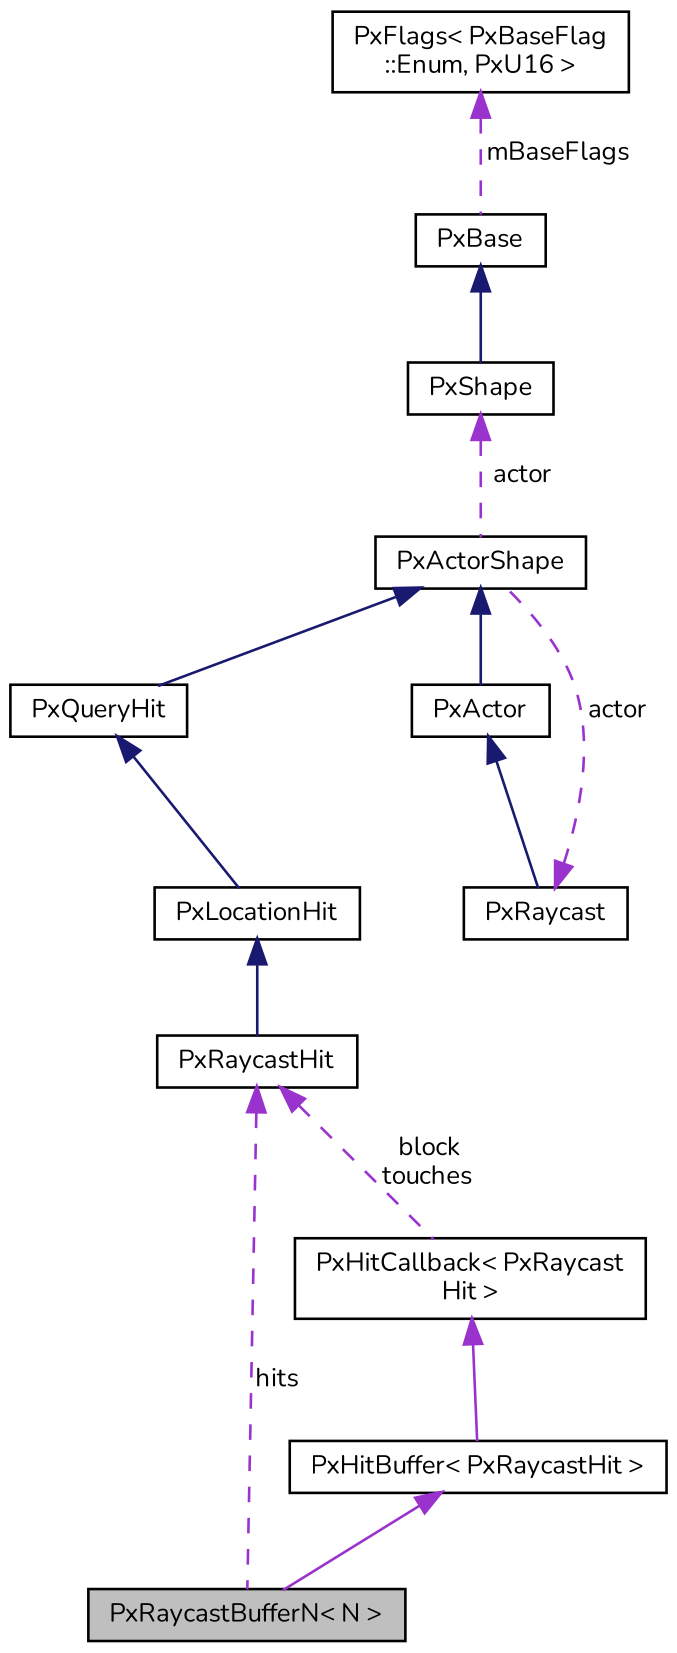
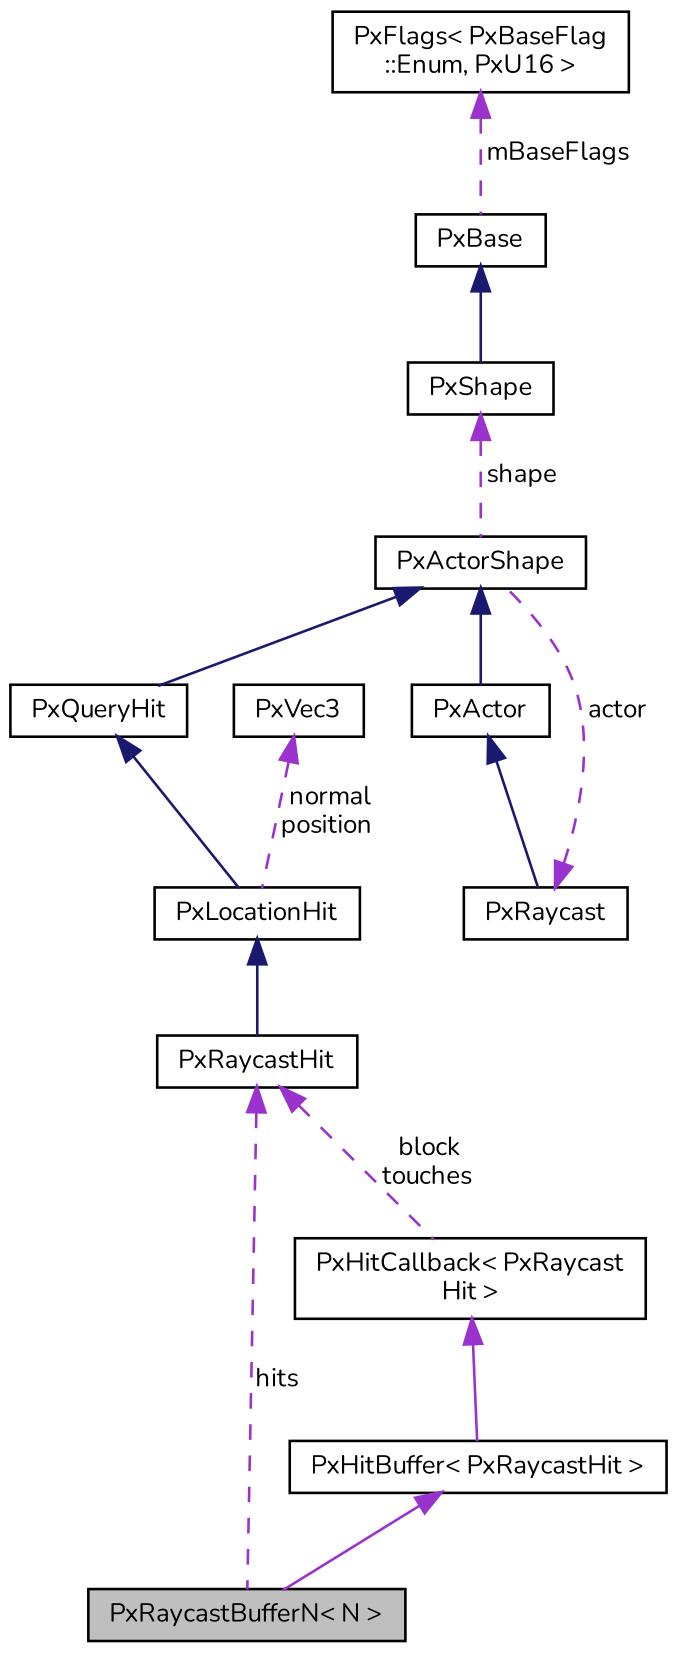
  digraph {
    fontname=Nunito
    node [color=black fillcolor=white fontname=Nunito fontsize=10 shape=record style=filled]
    edge [color=darkorchid3 dir=back fontname=Nunito fontsize=10 labelfontname=Helvetica labelfontsize=10 style=solid]
    n1 [fillcolor=grey75 fontcolor=black height=0.2 label="PxRaycastBufferN\< N \>" width=0.4]
    n2 [height=0.2 label="PxHitBuffer\< PxRaycastHit \>" width=0.4]
    n3 [height=0.2 label="PxHitCallback\< PxRaycast\lHit \>" width=0.4]
    n4 [height=0.2 label=PxRaycastHit width=0.4]
    n5 [height=0.2 label=PxLocationHit width=0.4]
    n6 [height=0.2 label=PxQueryHit width=0.4]
    n7 [height=0.2 label=PxActorShape width=0.4]
    n8 [height=0.2 label=PxActor width=0.4]
    n9 [height=0.2 label=PxRaycast width=0.4]
    n10 [height=0.2 label=PxBase width=0.4]
    n11 [height=0.2 label=PxShape width=0.4]
    n12 [height=0.2 label="PxFlags\< PxBaseFlag\l::Enum, PxU16 \>" width=0.4]
+   n13 [height=0.2 label=PxVec3 width=0.4]
    n2 -> n1
    n3 -> n2
    n4 -> n1 [label=" hits" style=dashed]
    n4 -> n3 [label=" block\ntouches" style=dashed]
    n5 -> n4 [color=midnightblue]
    n6 -> n5 [color=midnightblue]
    n7 -> n6 [color=midnightblue]
    n7 -> n8 [color=midnightblue]
    n8 -> n9 [color=midnightblue]
    n9 -> n7 [label=" actor" style=dashed]
    n10 -> n11 [color=midnightblue]
-   n11 -> n7 [label=" actor" style=dashed]
+   n11 -> n7 [label=" shape" style=dashed]
    n12 -> n10 [label=" mBaseFlags" style=dashed]
+   n13 -> n5 [label=" normal\nposition" style=dashed]
  }
